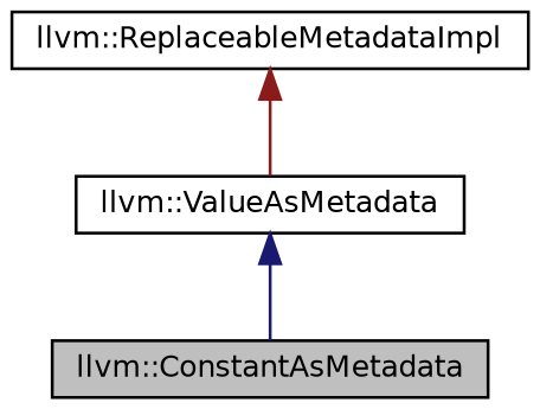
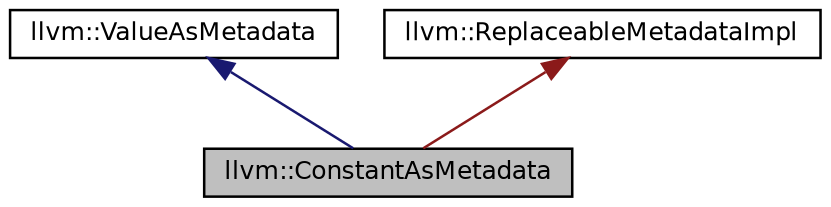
  digraph {
    node [color=black fontname=Helvetica fontsize=10 shape=box]
    edge [dir=back fontname=Helvetica fontsize=10 labelfontname=Helvetica labelfontsize=10 style=solid]
    n1 [fillcolor=grey75 fontcolor=black height=0.2 label="llvm::ConstantAsMetadata" style=filled width=0.4]
    n2 [height=0.2 label="llvm::ValueAsMetadata" width=0.4]
    n3 [height=0.2 label="llvm::ReplaceableMetadataImpl" width=0.4]
    n2 -> n1 [color=midnightblue]
-   n3 -> n2 [color=firebrick4]
+   n3 -> n1 [color=firebrick4]
  }
